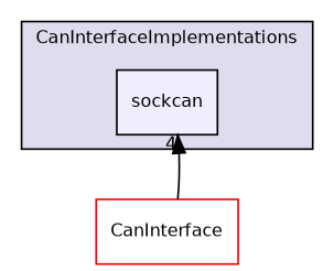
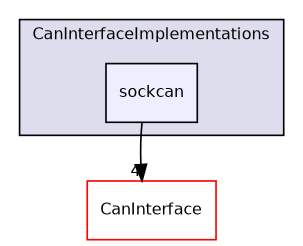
  digraph {
    compound=true
    node [fontname=Helvetica fontsize=10 shape=box style=filled]
    n1 [fillcolor="#eeeeff" label=sockcan pencolor=black]
    n2 [color=red fillcolor=white label=CanInterface]
    subgraph cluster_1 {
      bgcolor="#ddddee"
      fontname=Helvetica
      fontsize=10
      label=CanInterfaceImplementations
      pencolor=black
      n1
    }
-   n2 -> n1 [headlabel=4 labeldistance=1.5 labelfontname=Helvetica labelfontsize=10]
+   n1 -> n2 [headlabel=4 labeldistance=1.5 labelfontname=Helvetica labelfontsize=10]
  }
